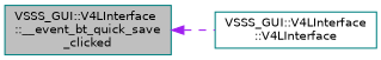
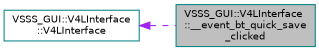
  digraph {
    rankdir=LR
    node [color=teal fontname=Helvetica fontsize=10 shape=record style=filled]
    n1 [fillcolor=grey75 fontcolor=black height=0.2 label="VSSS_GUI::V4LInterface\l::__event_bt_quick_save\l_clicked" width=0.4]
    n2 [fillcolor=white height=0.2 label="VSSS_GUI::V4LInterface\l::V4LInterface" width=0.4]
-   n1 -> n2 [color=purple dir=back fontname=Helvetica fontsize=10 labelfontname=Helvetica labelfontsize=10 style=dashed]
+   n2 -> n1 [color=purple dir=back fontname=Helvetica fontsize=10 labelfontname=Helvetica labelfontsize=10 style=dashed]
  }
